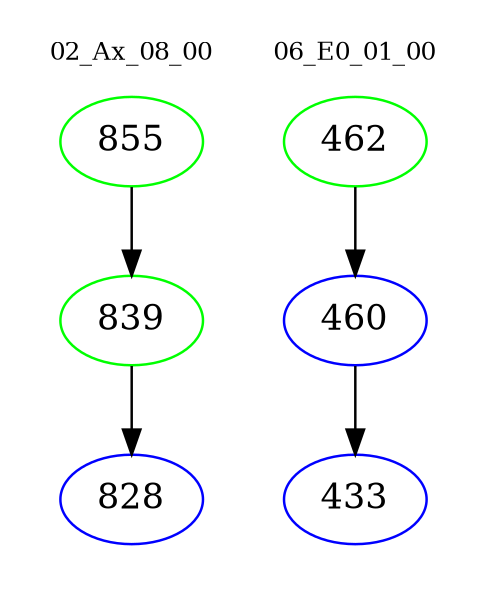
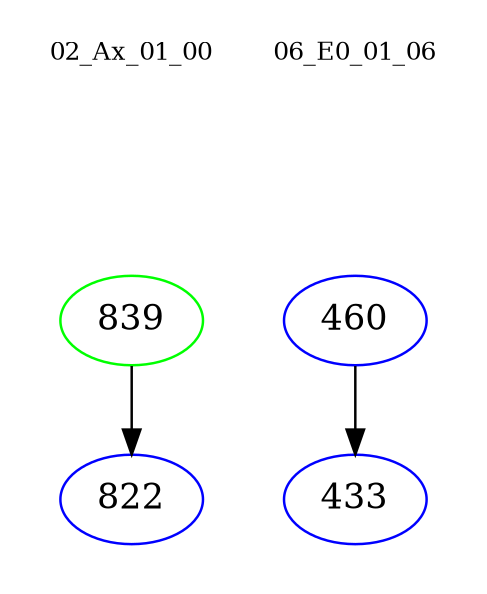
  digraph {
    node [color=green]
    edge [color=black]
-   n1 [label=855]
    n2 [label=839]
-   n3 [color=blue label=828]
-   n4 [label=462]
+   n3 [color=blue label=822]
    n5 [color=blue label=460]
    n6 [color=blue label=433]
    subgraph cluster_1 {
      color=white
      fontsize=10
-     label="02_Ax_08_00"
-     n1
+     label="02_Ax_01_00"
      n2
      n3
    }
    subgraph cluster_2 {
      color=white
      fontsize=10
-     label="06_E0_01_00"
-     n4
+     label="06_E0_01_06"
      n5
      n6
    }
-   n1 -> n2
    n2 -> n3
-   n4 -> n5
    n5 -> n6
  }
